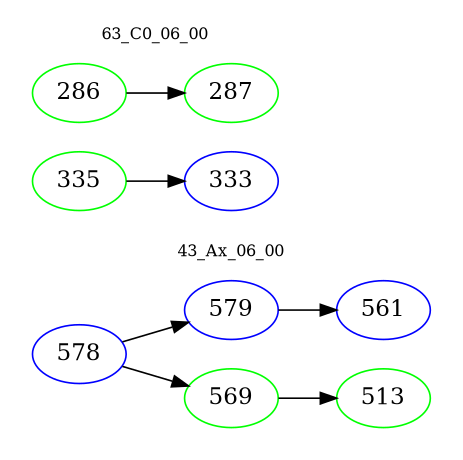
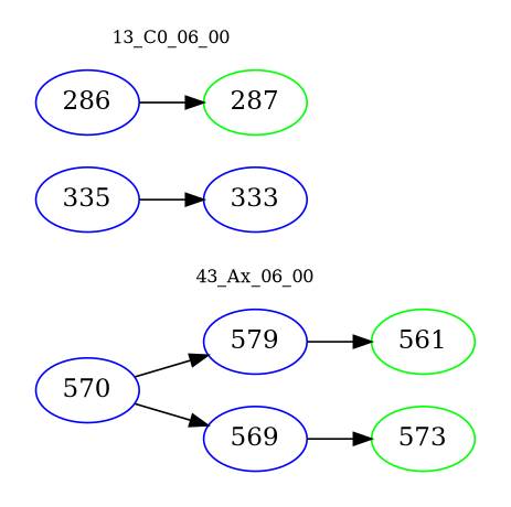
  digraph {
    rankdir=LR
    node [color=blue]
    edge [color=black]
-   n1 [label=578]
-   n2 [color=green label=569]
+   n1 [label=570]
+   n2 [label=569]
    n3 [label=579]
-   n4 [color=green label=513]
-   n5 [label=561]
-   n6 [color=green label=286]
-   n7 [color=green label=335]
+   n4 [color=green label=573]
+   n5 [color=green label=561]
+   n6 [label=286]
+   n7 [label=335]
    n8 [color=green label=287]
    n9 [label=333]
    subgraph cluster_1 {
      color=white
      fontsize=10
      label="43_Ax_06_00"
      n1
      n2
      n3
      n4
      n5
    }
    subgraph cluster_2 {
      color=white
      fontsize=10
-     label="63_C0_06_00"
+     label="13_C0_06_00"
      n6
      n7
      n8
      n9
    }
    n1 -> n2
    n1 -> n3
    n2 -> n4
    n3 -> n5
    n6 -> n8
    n7 -> n9
  }
